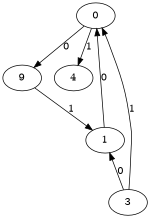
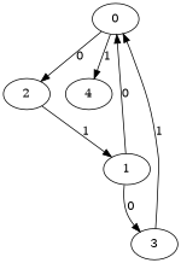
  digraph {
    0
-   2 [label=9]
+   2
    4
    1
    3
    0 -> 2 [label=0]
    0 -> 4 [label=1]
    2 -> 1 [label=1]
    1 -> 0 [label=0]
-   3 -> 1 [label=0]
+   1 -> 3 [label=0]
    3 -> 0 [label=1]
  }
